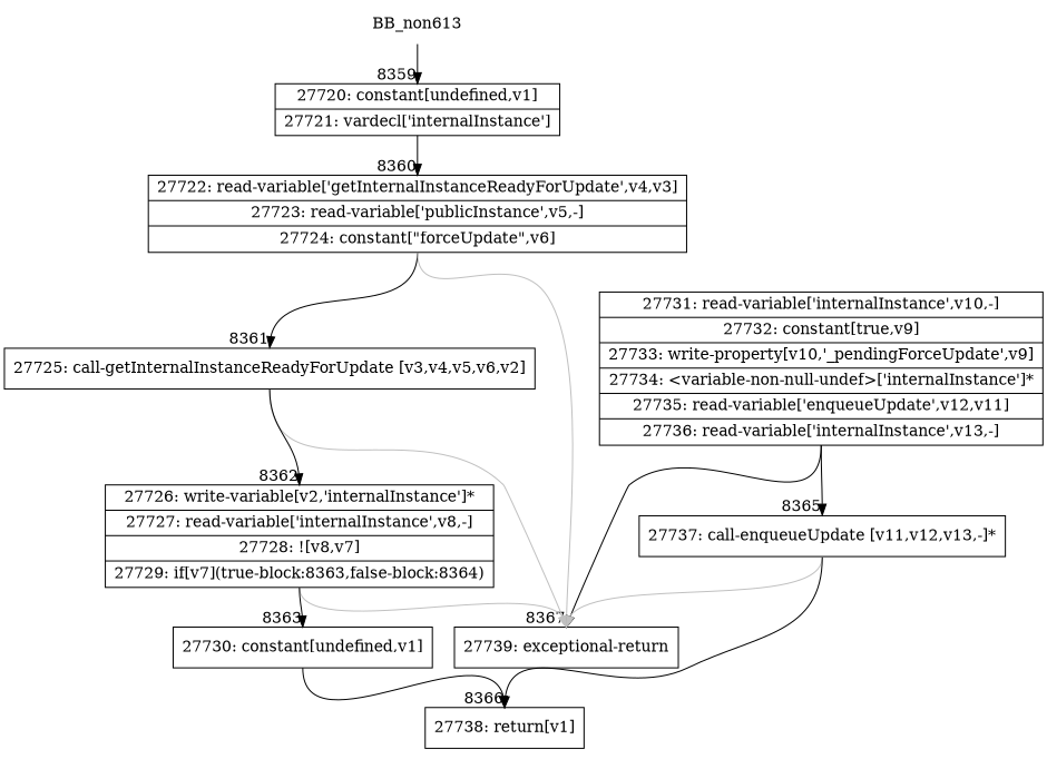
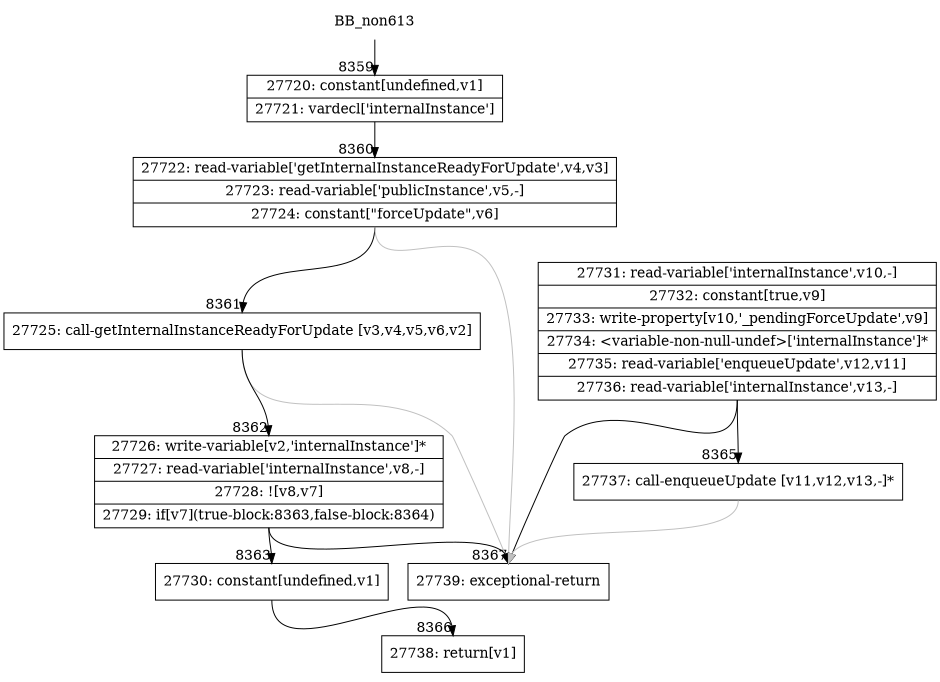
  digraph {
    rankdir=TD
    node [shape=record]
    edge [headport=n tailport=s]
    n1 [label=BB_non613 shape=none]
    n2 [label="{27720: constant[undefined,v1]|27721: vardecl['internalInstance']}"]
    n3 [label="{27722: read-variable['getInternalInstanceReadyForUpdate',v4,v3]|27723: read-variable['publicInstance',v5,-]|27724: constant[\"forceUpdate\",v6]}"]
    n4 [label="{27725: call-getInternalInstanceReadyForUpdate [v3,v4,v5,v6,v2]}"]
    n5 [label="{27739: exceptional-return}"]
    n6 [label="{27726: write-variable[v2,'internalInstance']*|27727: read-variable['internalInstance',v8,-]|27728: ![v8,v7]|27729: if[v7](true-block:8363,false-block:8364)}"]
    n7 [label="{27730: constant[undefined,v1]}"]
    n8 [label="{27738: return[v1]}"]
    n9 [label="{27731: read-variable['internalInstance',v10,-]|27732: constant[true,v9]|27733: write-property[v10,'_pendingForceUpdate',v9]|27734: \<variable-non-null-undef\>['internalInstance']*|27735: read-variable['enqueueUpdate',v12,v11]|27736: read-variable['internalInstance',v13,-]}"]
    n10 [label="{27737: call-enqueueUpdate [v11,v12,v13,-]*}"]
    n1 -> n2 [headlabel="    8359"]
    n2 -> n3 [headlabel="      8360"]
    n3 -> n4 [headlabel="      8361"]
    n3 -> n5 [color=gray headlabel="      8367"]
    n4 -> n5 [color=gray]
    n4 -> n6 [headlabel="      8362"]
-   n6 -> n5 [color=gray]
+   n6 -> n5 [color=black]
    n6 -> n7 [headlabel="      8363"]
    n7 -> n8 [headlabel="      8366"]
    n9 -> n5 [color=black]
    n9 -> n10 [headlabel="      8365"]
    n10 -> n5 [color=gray]
-   n10 -> n8
  }
